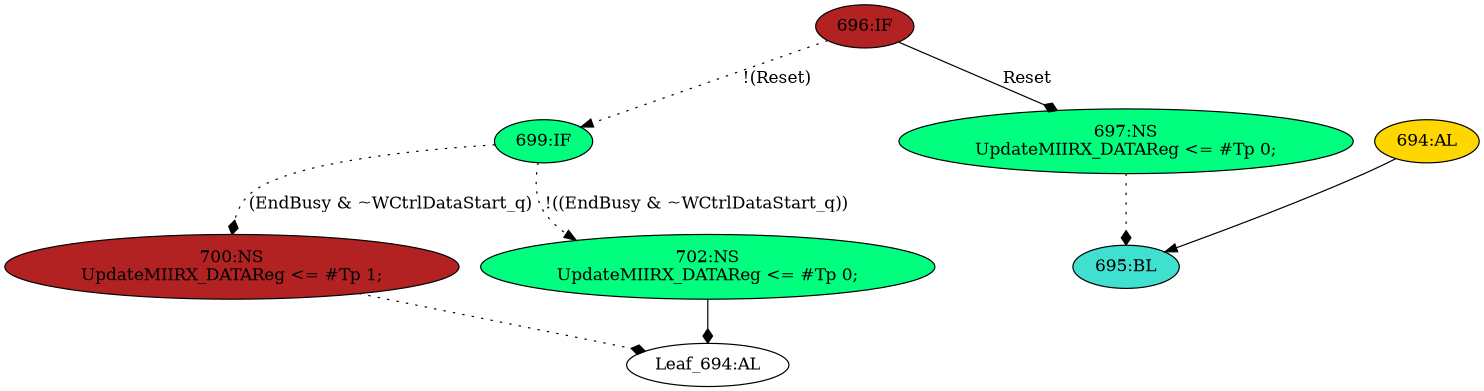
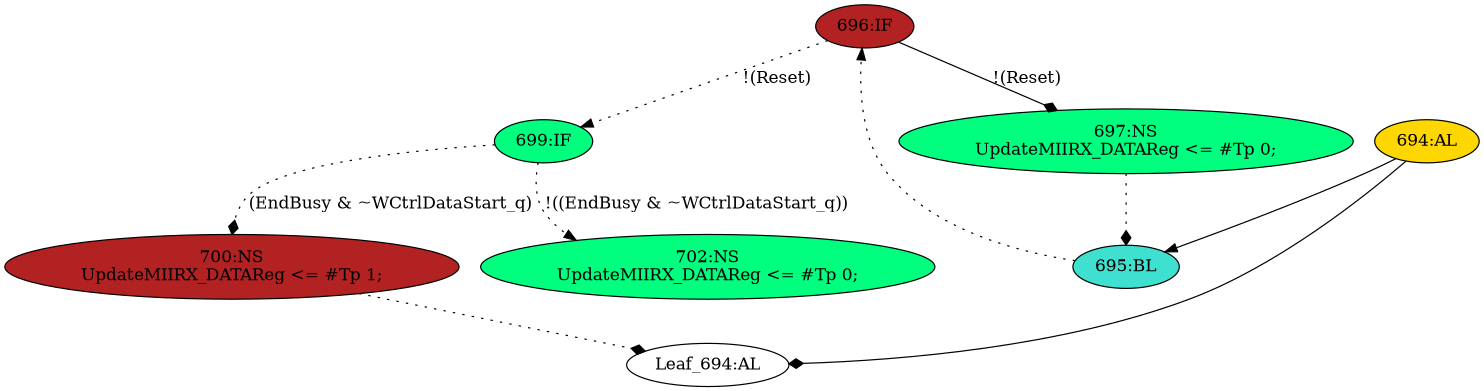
  strict digraph {
    node [fillcolor=springgreen statements="[]" style=filled typ=NonblockingSubstitution]
    edge [arrowhead=diamond cond="[]" lineno=None style=dotted]
    n1 [def_var="['UpdateMIIRX_DATAReg']" label="Leaf_694:AL" fillcolor="" statements="" style="" typ=""]
    n2 [ast="<pyverilog.vparser.ast.Block object at 0x7f415540be50>" fillcolor=turquoise label="695:BL" typ=Block]
    n3 [ast="<pyverilog.vparser.ast.IfStatement object at 0x7f415540be90>" fillcolor=firebrick label="696:IF" typ=IfStatement]
    n4 [ast="<pyverilog.vparser.ast.IfStatement object at 0x7f415540bf10>" label="699:IF" typ=IfStatement]
    n5 [ast="<pyverilog.vparser.ast.NonblockingSubstitution object at 0x7f4155411590>" label="697:NS\nUpdateMIIRX_DATAReg <= #Tp 0;" statements="[<pyverilog.vparser.ast.NonblockingSubstitution object at 0x7f4155411590>]"]
    n6 [ast="<pyverilog.vparser.ast.NonblockingSubstitution object at 0x7f4155411250>" fillcolor=firebrick label="700:NS\nUpdateMIIRX_DATAReg <= #Tp 1;" statements="[<pyverilog.vparser.ast.NonblockingSubstitution object at 0x7f4155411250>]"]
    n7 [ast="<pyverilog.vparser.ast.NonblockingSubstitution object at 0x7f415540bf50>" label="702:NS\nUpdateMIIRX_DATAReg <= #Tp 0;" statements="[<pyverilog.vparser.ast.NonblockingSubstitution object at 0x7f415540bf50>]"]
    n8 [ast="<pyverilog.vparser.ast.Always object at 0x7f4155411790>" clk_sens=True fillcolor=gold label="694:AL" sens="['Clk', 'Reset']" typ=Always use_var="['Reset', 'WCtrlDataStart_q', 'EndBusy']"]
+   n2 -> n3 [arrowhead=normal]
    n3 -> n4 [arrowhead=normal cond="['Reset']" label="!(Reset)" lineno=696]
-   n3 -> n5 [cond="['Reset']" label=Reset lineno=696 style=solid]
+   n3 -> n5 [cond="['Reset']" label="!(Reset)" lineno=696 style=solid]
    n4 -> n6 [cond="['EndBusy', 'WCtrlDataStart_q']" label="(EndBusy & ~WCtrlDataStart_q)" lineno=699]
    n4 -> n7 [arrowhead=normal cond="['EndBusy', 'WCtrlDataStart_q']" label="!((EndBusy & ~WCtrlDataStart_q))" lineno=699]
    n5 -> n2
    n6 -> n1
-   n7 -> n1 [style=solid]
+   n8 -> n1 [style=solid]
    n8 -> n2 [arrowhead=normal style=solid]
  }
